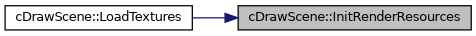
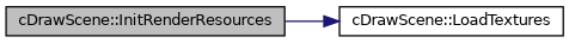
  digraph {
    rankdir=LR
    node [color=black fontname=Helvetica fontsize=10 shape=record style=filled]
    n1 [fillcolor=grey75 fontcolor=black height=0.2 label="cDrawScene::InitRenderResources" width=0.4]
    n2 [fillcolor=white height=0.2 label="cDrawScene::LoadTextures" width=0.4]
-   n2 -> n1 [color=midnightblue fontname=Helvetica fontsize=10 labelfontname=Helvetica labelfontsize=10 style=solid]
+   n1 -> n2 [color=midnightblue fontname=Helvetica fontsize=10 labelfontname=Helvetica labelfontsize=10 style=solid]
  }
